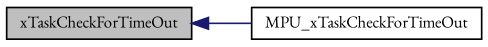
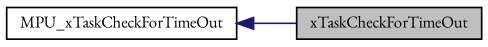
  digraph {
    rankdir=LR
    fontname="EB Garamond"
    node [color=black fontname="EB Garamond" fontsize=10 shape=record style=filled]
    n1 [fillcolor=grey75 fontcolor=black height=0.2 label=xTaskCheckForTimeOut width=0.4]
    n2 [fillcolor=white height=0.2 label=MPU_xTaskCheckForTimeOut width=0.4]
-   n1 -> n2 [color=midnightblue dir=back fontname="EB Garamond" fontsize=10 labelfontname=Helvetica labelfontsize=10 style=solid]
+   n2 -> n1 [color=midnightblue dir=back fontname="EB Garamond" fontsize=10 labelfontname=Helvetica labelfontsize=10 style=solid]
  }
